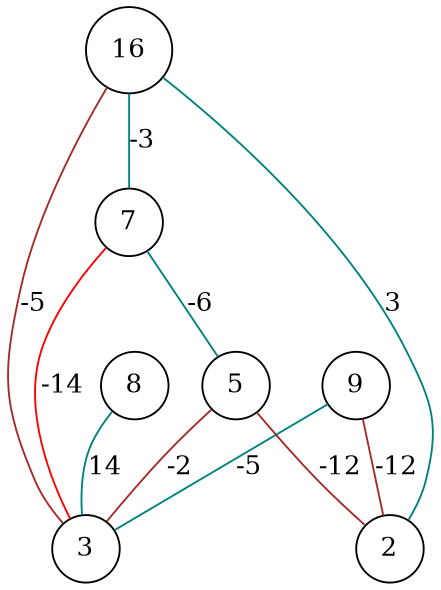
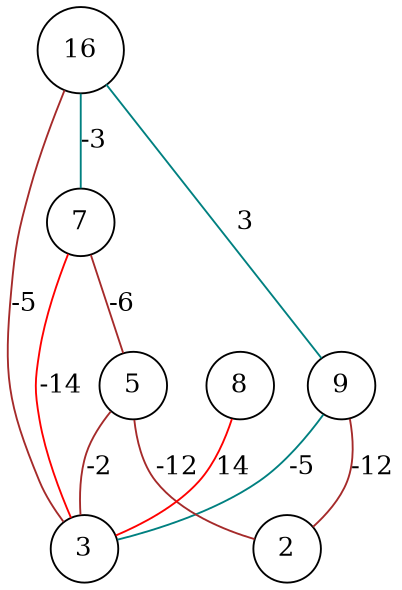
  graph {
    fontname="Helvetica,Arial,sans-serif"
    node [shape=circle]
    edge [color=brown]
    n1 [label=16]
    3
    7
    9
    5
    2
    8
    n1 -- 3 [label=-5]
    n1 -- 7 [color=teal label=-3]
-   n1 -- 2 [color=teal label=3]
+   n1 -- 9 [color=teal label=3]
    7 -- 3 [color=red label=-14]
-   7 -- 5 [color=teal label=-6]
+   7 -- 5 [label=-6]
    9 -- 3 [color=teal label=-5]
    9 -- 2 [label=-12]
    5 -- 3 [label=-2]
    5 -- 2 [label=-12]
-   8 -- 3 [color=teal label=14]
+   8 -- 3 [color=red label=14]
  }
